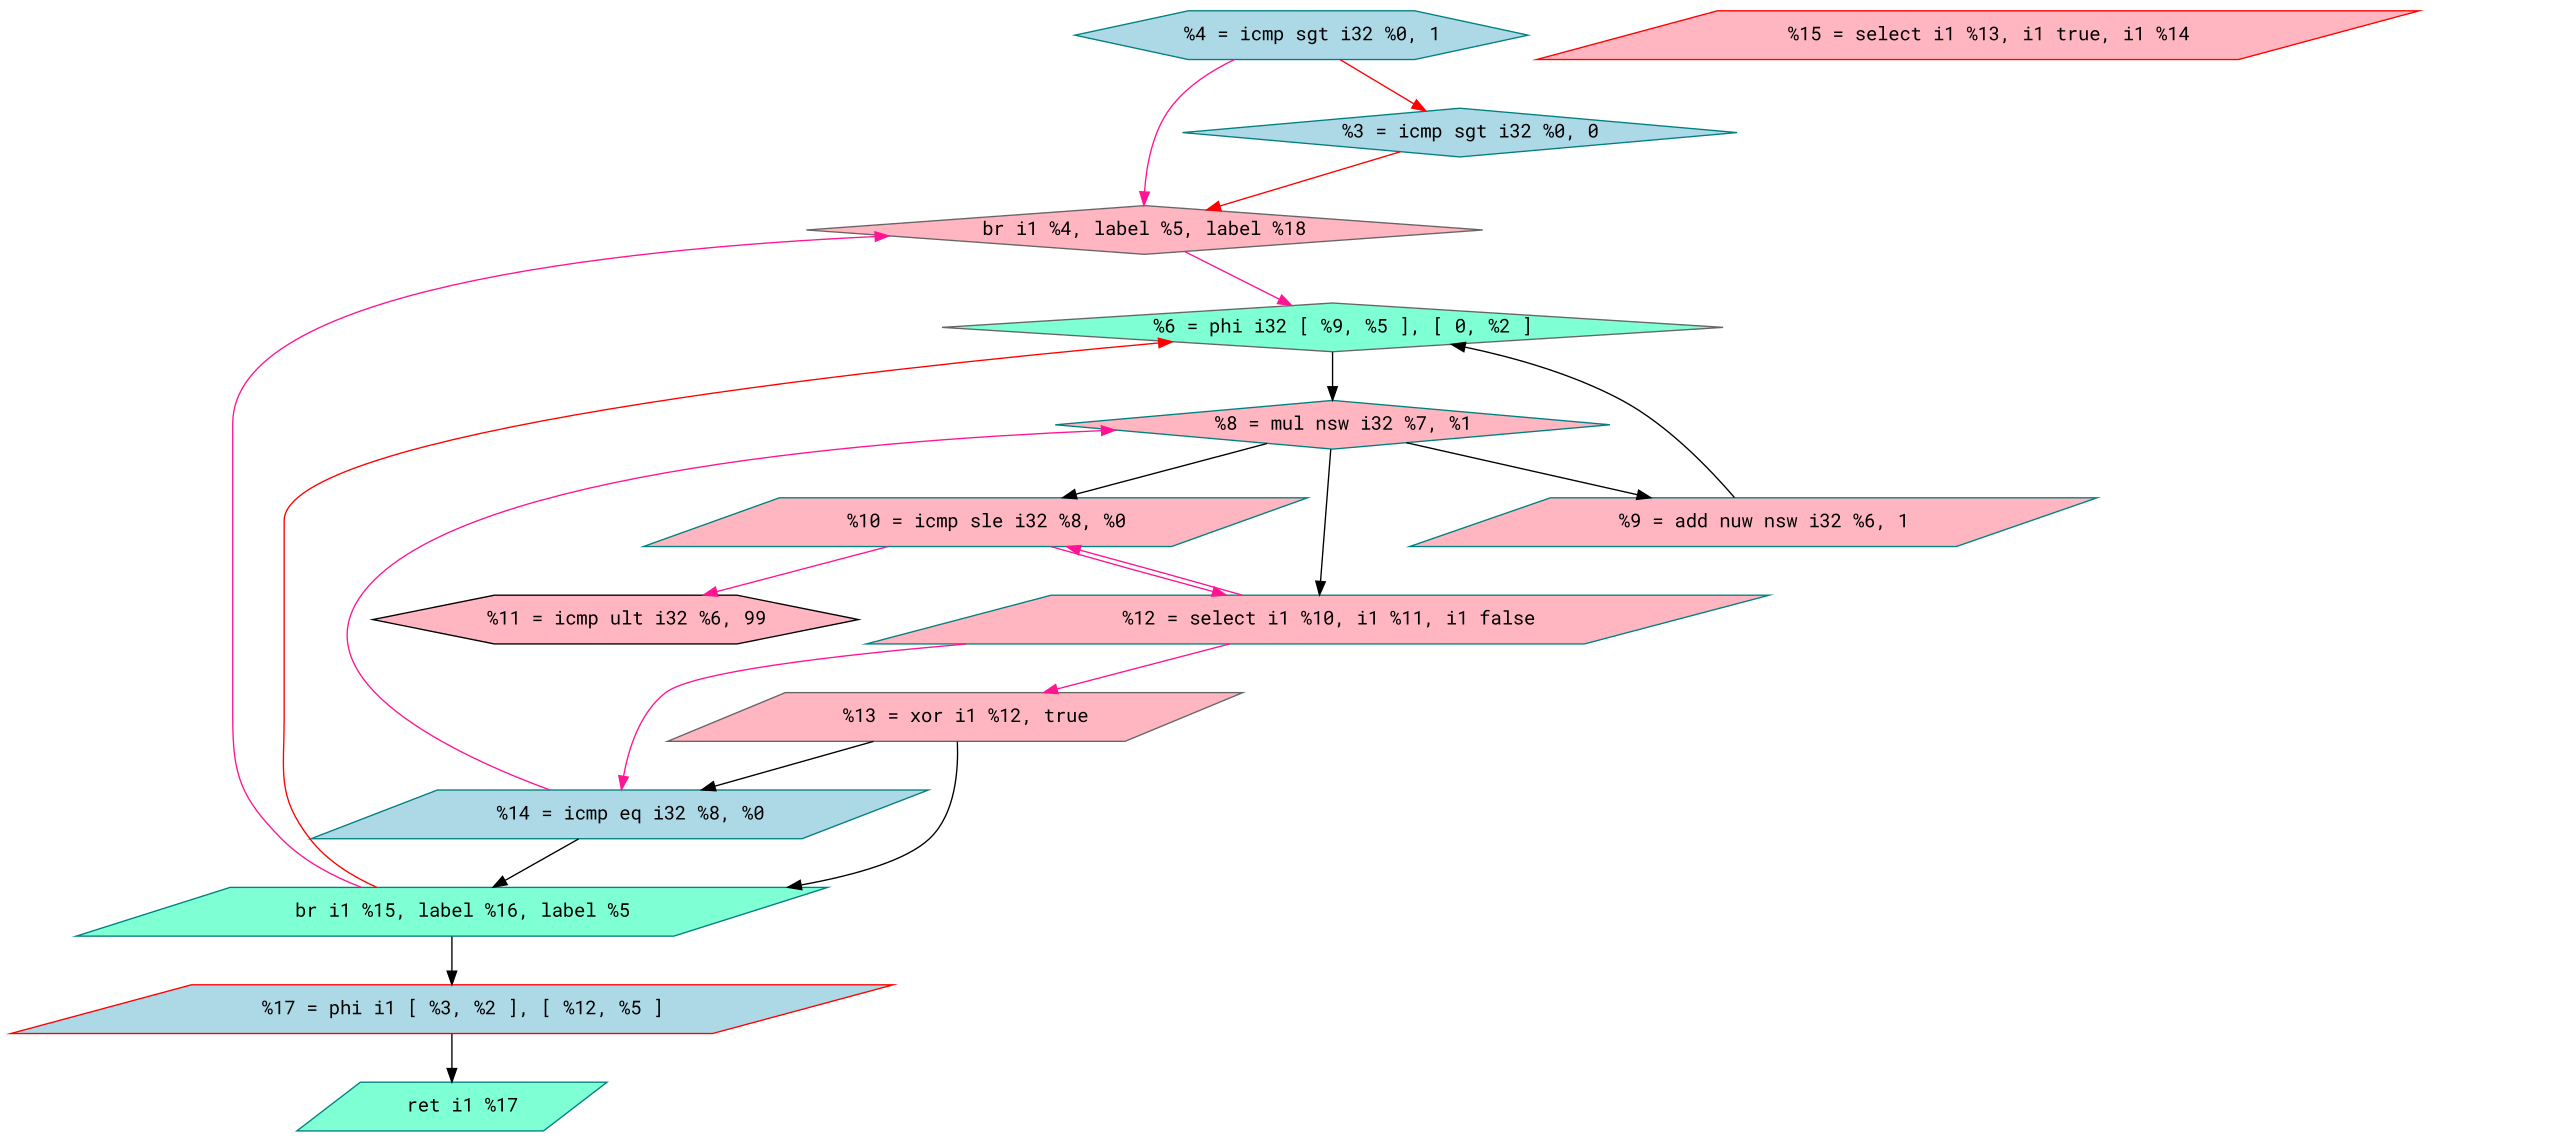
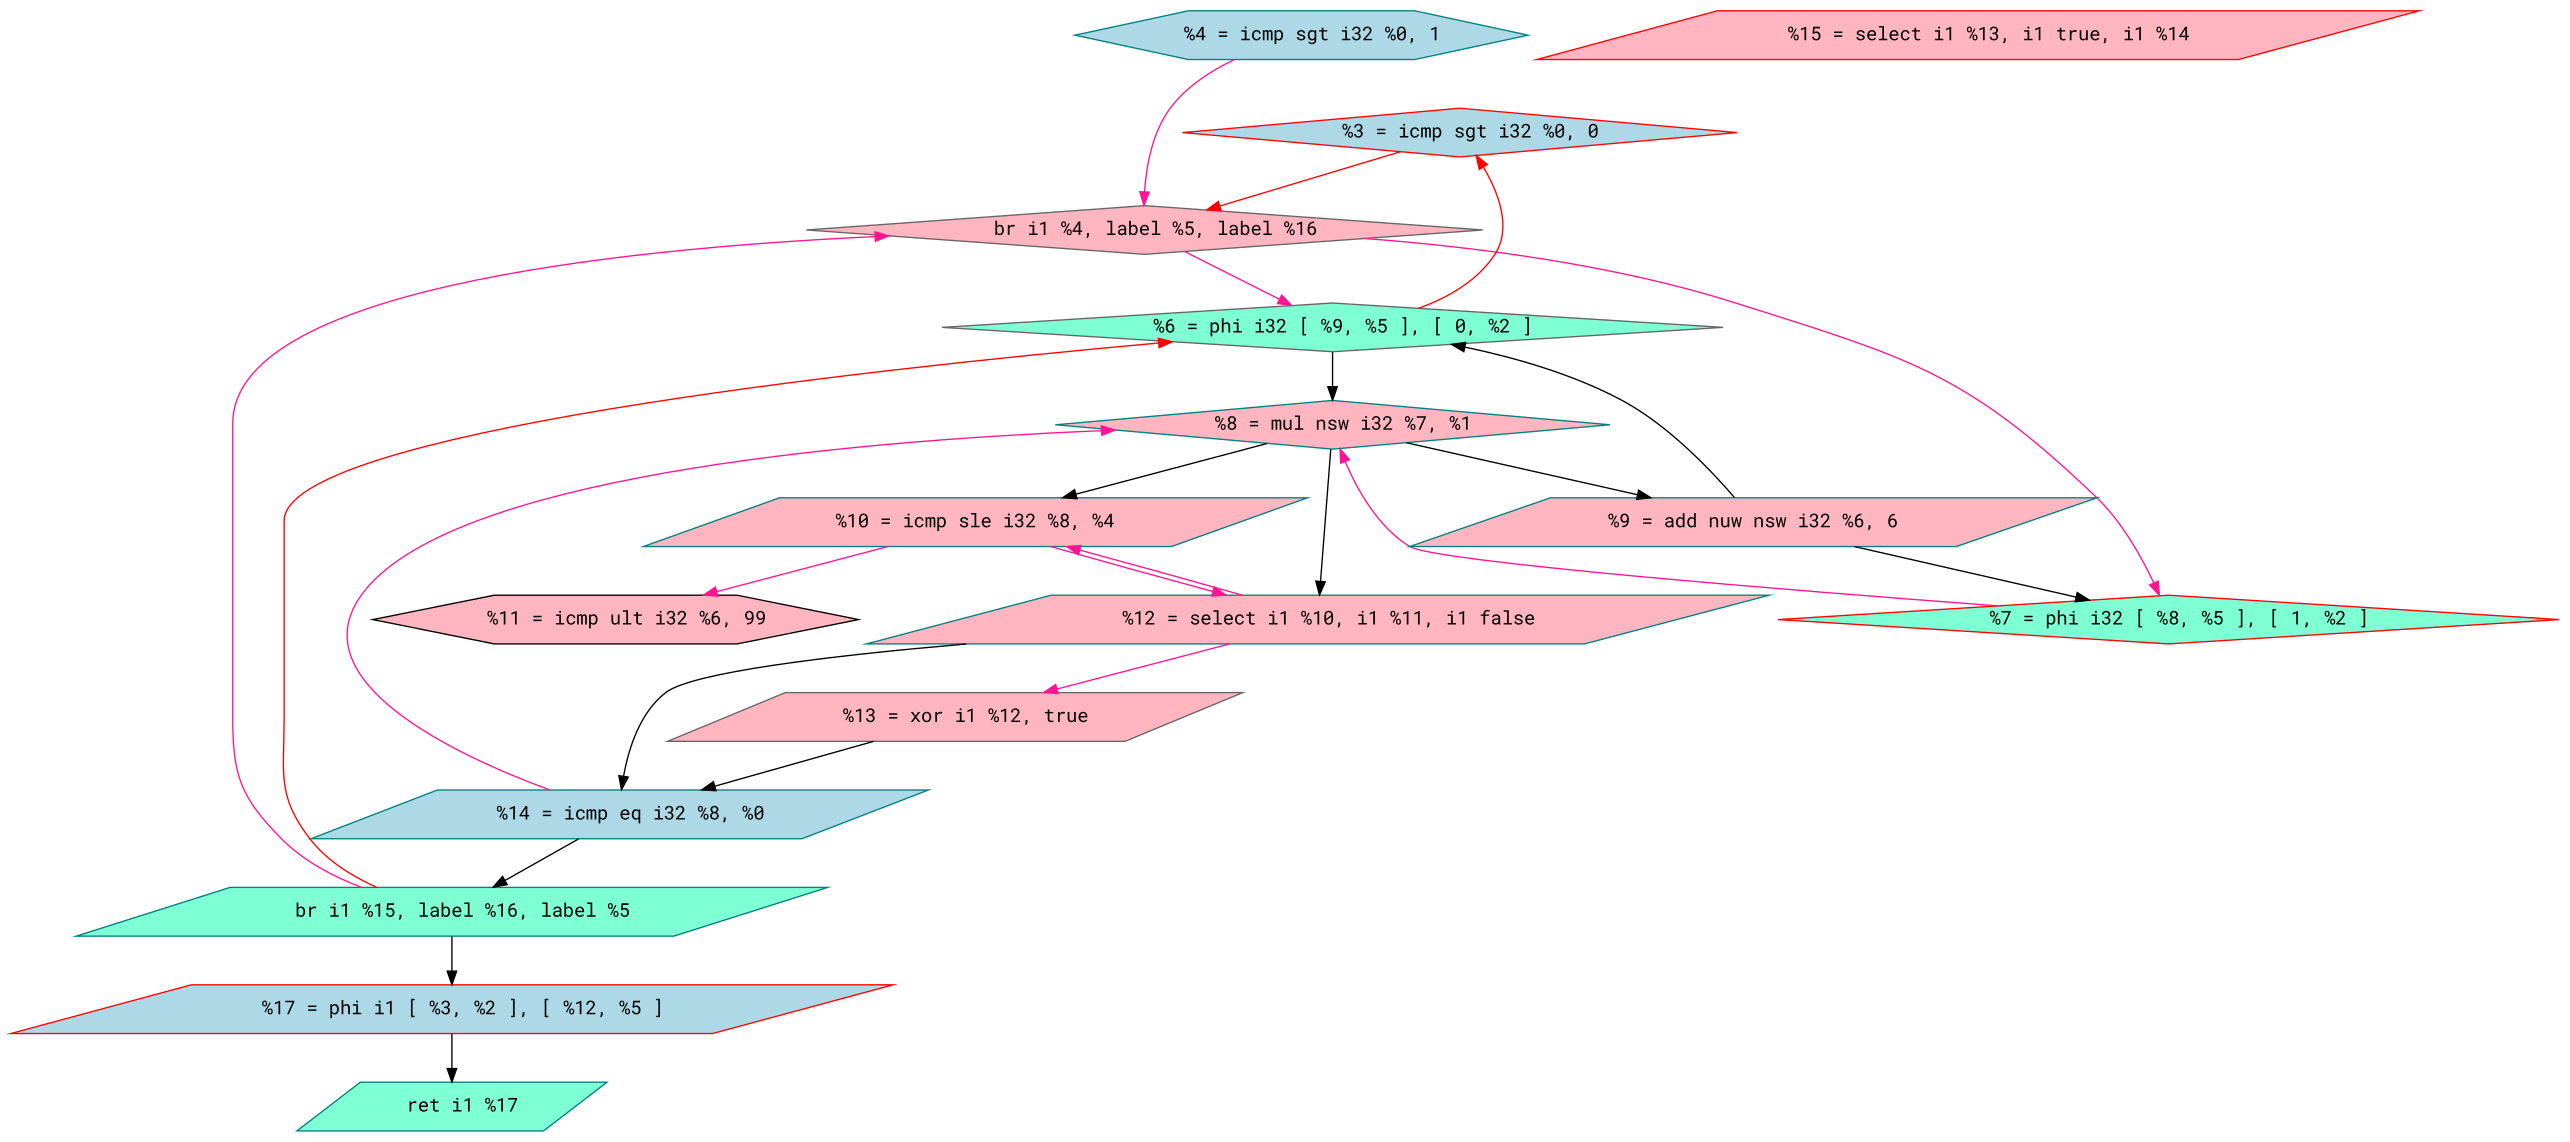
  digraph {
    fontname="Roboto Mono"
    node [color=teal fillcolor=lightpink fontname="Roboto Mono" shape=parallelogram style=filled]
    edge [color=deeppink fontname="Roboto Mono"]
-   n1 [fillcolor=lightblue label="  %3 = icmp sgt i32 %0, 0" shape=diamond]
-   n2 [color=gray40 label="br i1 %4, label %5, label %18" shape=diamond]
+   n1 [color=red fillcolor=lightblue label="  %3 = icmp sgt i32 %0, 0" shape=diamond]
+   n2 [color=gray40 label="  br i1 %4, label %5, label %16" shape=diamond]
    n3 [color=gray40 fillcolor=aquamarine label="  %6 = phi i32 [ %9, %5 ], [ 0, %2 ]" shape=diamond]
+   n4 [color=red fillcolor=aquamarine label="  %7 = phi i32 [ %8, %5 ], [ 1, %2 ]" shape=diamond]
    n5 [fillcolor=lightblue label="  %4 = icmp sgt i32 %0, 1" shape=hexagon]
    n6 [label="  %8 = mul nsw i32 %7, %1" shape=diamond]
-   n7 [label="  %9 = add nuw nsw i32 %6, 1"]
-   n8 [label="  %10 = icmp sle i32 %8, %0"]
+   n7 [label="%9 = add nuw nsw i32 %6, 6"]
+   n8 [label="%10 = icmp sle i32 %8, %4"]
    n9 [label="  %12 = select i1 %10, i1 %11, i1 false"]
    n10 [color=black label="  %11 = icmp ult i32 %6, 99" shape=hexagon]
    n11 [color=gray40 label="  %13 = xor i1 %12, true"]
    n12 [fillcolor=lightblue label="  %14 = icmp eq i32 %8, %0"]
    n13 [fillcolor=aquamarine label="  br i1 %15, label %16, label %5"]
    n14 [color=red fillcolor=lightblue label="  %17 = phi i1 [ %3, %2 ], [ %12, %5 ]"]
    n15 [color=red label="  %15 = select i1 %13, i1 true, i1 %14"]
    n16 [fillcolor=aquamarine label="  ret i1 %17"]
    n1 -> n2 [color=red]
    n2 -> n3
+   n2 -> n4
    n3 -> n6 [color=black]
-   n5 -> n1 [color=red]
+   n4 -> n6
+   n3 -> n1 [color=red]
    n5 -> n2
    n6 -> n7 [color=black]
    n6 -> n8 [color=black]
    n6 -> n9 [color=black]
    n7 -> n3 [color=black]
+   n7 -> n4 [color=black]
    n8 -> n9
    n8 -> n10
    n9 -> n8
    n9 -> n11
-   n9 -> n12
+   n9 -> n12 [color=black]
    n11 -> n12 [color=black]
-   n11 -> n13 [color=black]
    n12 -> n6
    n12 -> n13 [color=black]
    n13 -> n2
    n13 -> n3 [color=red]
    n13 -> n14 [color=black]
    n14 -> n16 [color=black]
  }
